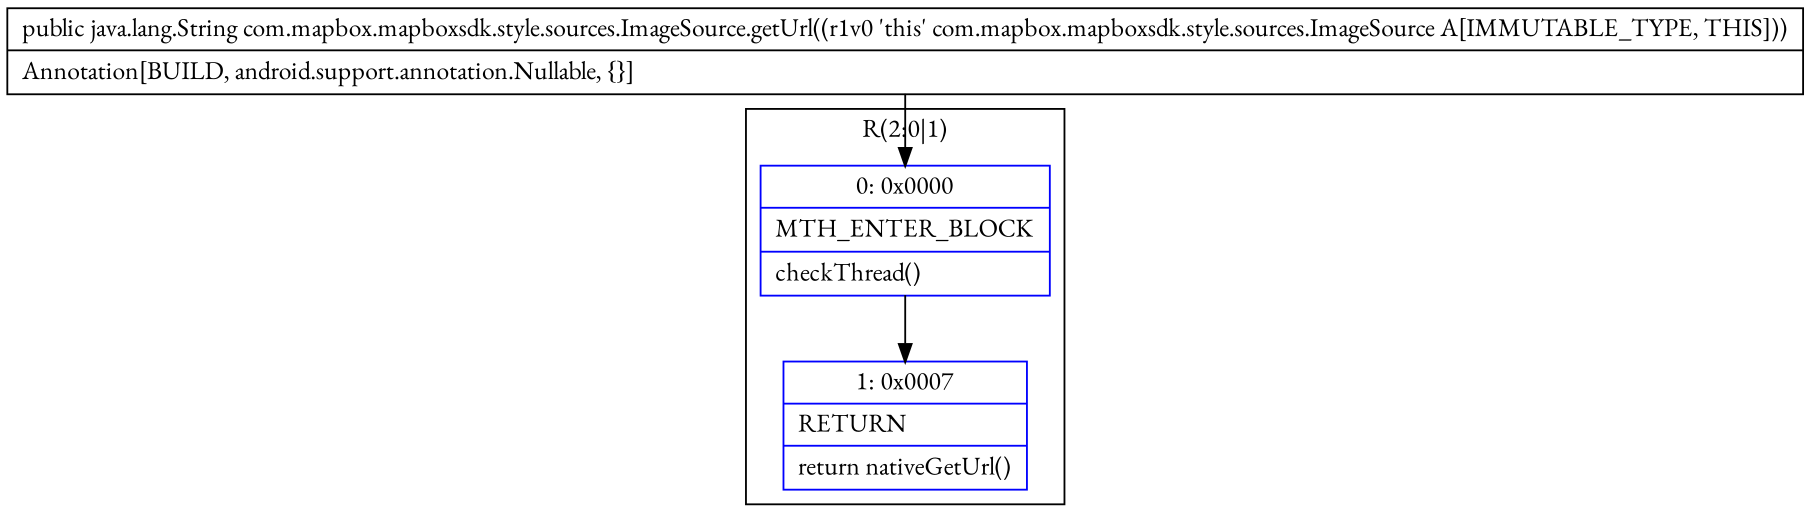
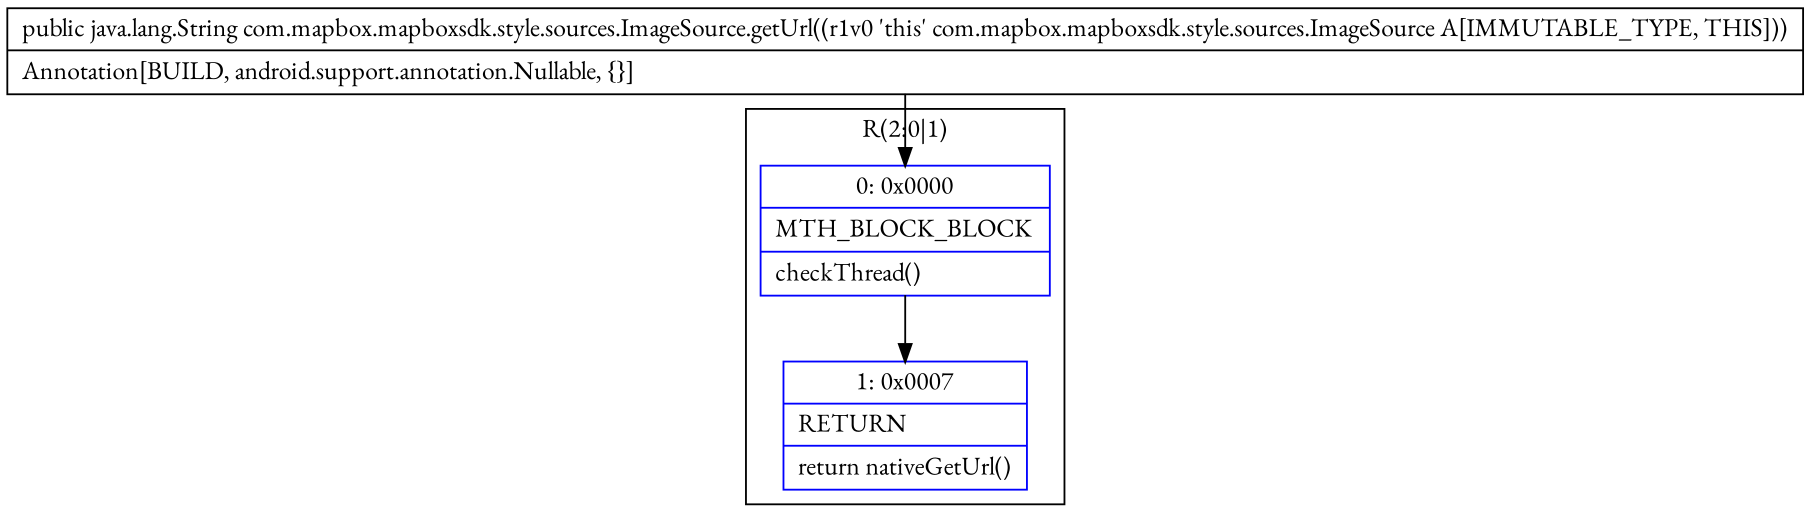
  digraph {
    fontname="EB Garamond"
    node [color=blue shape=record fontname="EB Garamond"]
    edge [fontname="EB Garamond"]
-   n1 [label="{0\:\ 0x0000|MTH_ENTER_BLOCK\l|checkThread()\l}"]
+   n1 [label="{0\:\ 0x0000|MTH_BLOCK_BLOCK\l|checkThread()\l}"]
    n2 [label="{1\:\ 0x0007|RETURN\l|return nativeGetUrl()\l}"]
    n3 [label="{public java.lang.String com.mapbox.mapboxsdk.style.sources.ImageSource.getUrl((r1v0 'this' com.mapbox.mapboxsdk.style.sources.ImageSource A[IMMUTABLE_TYPE, THIS]))  | Annotation[BUILD, android.support.annotation.Nullable, \{\}]\l}" color=""]
    subgraph cluster_1 {
      label="R(2:0|1)"
      n1
      n2
    }
    n1 -> n2
    n3 -> n1
  }
